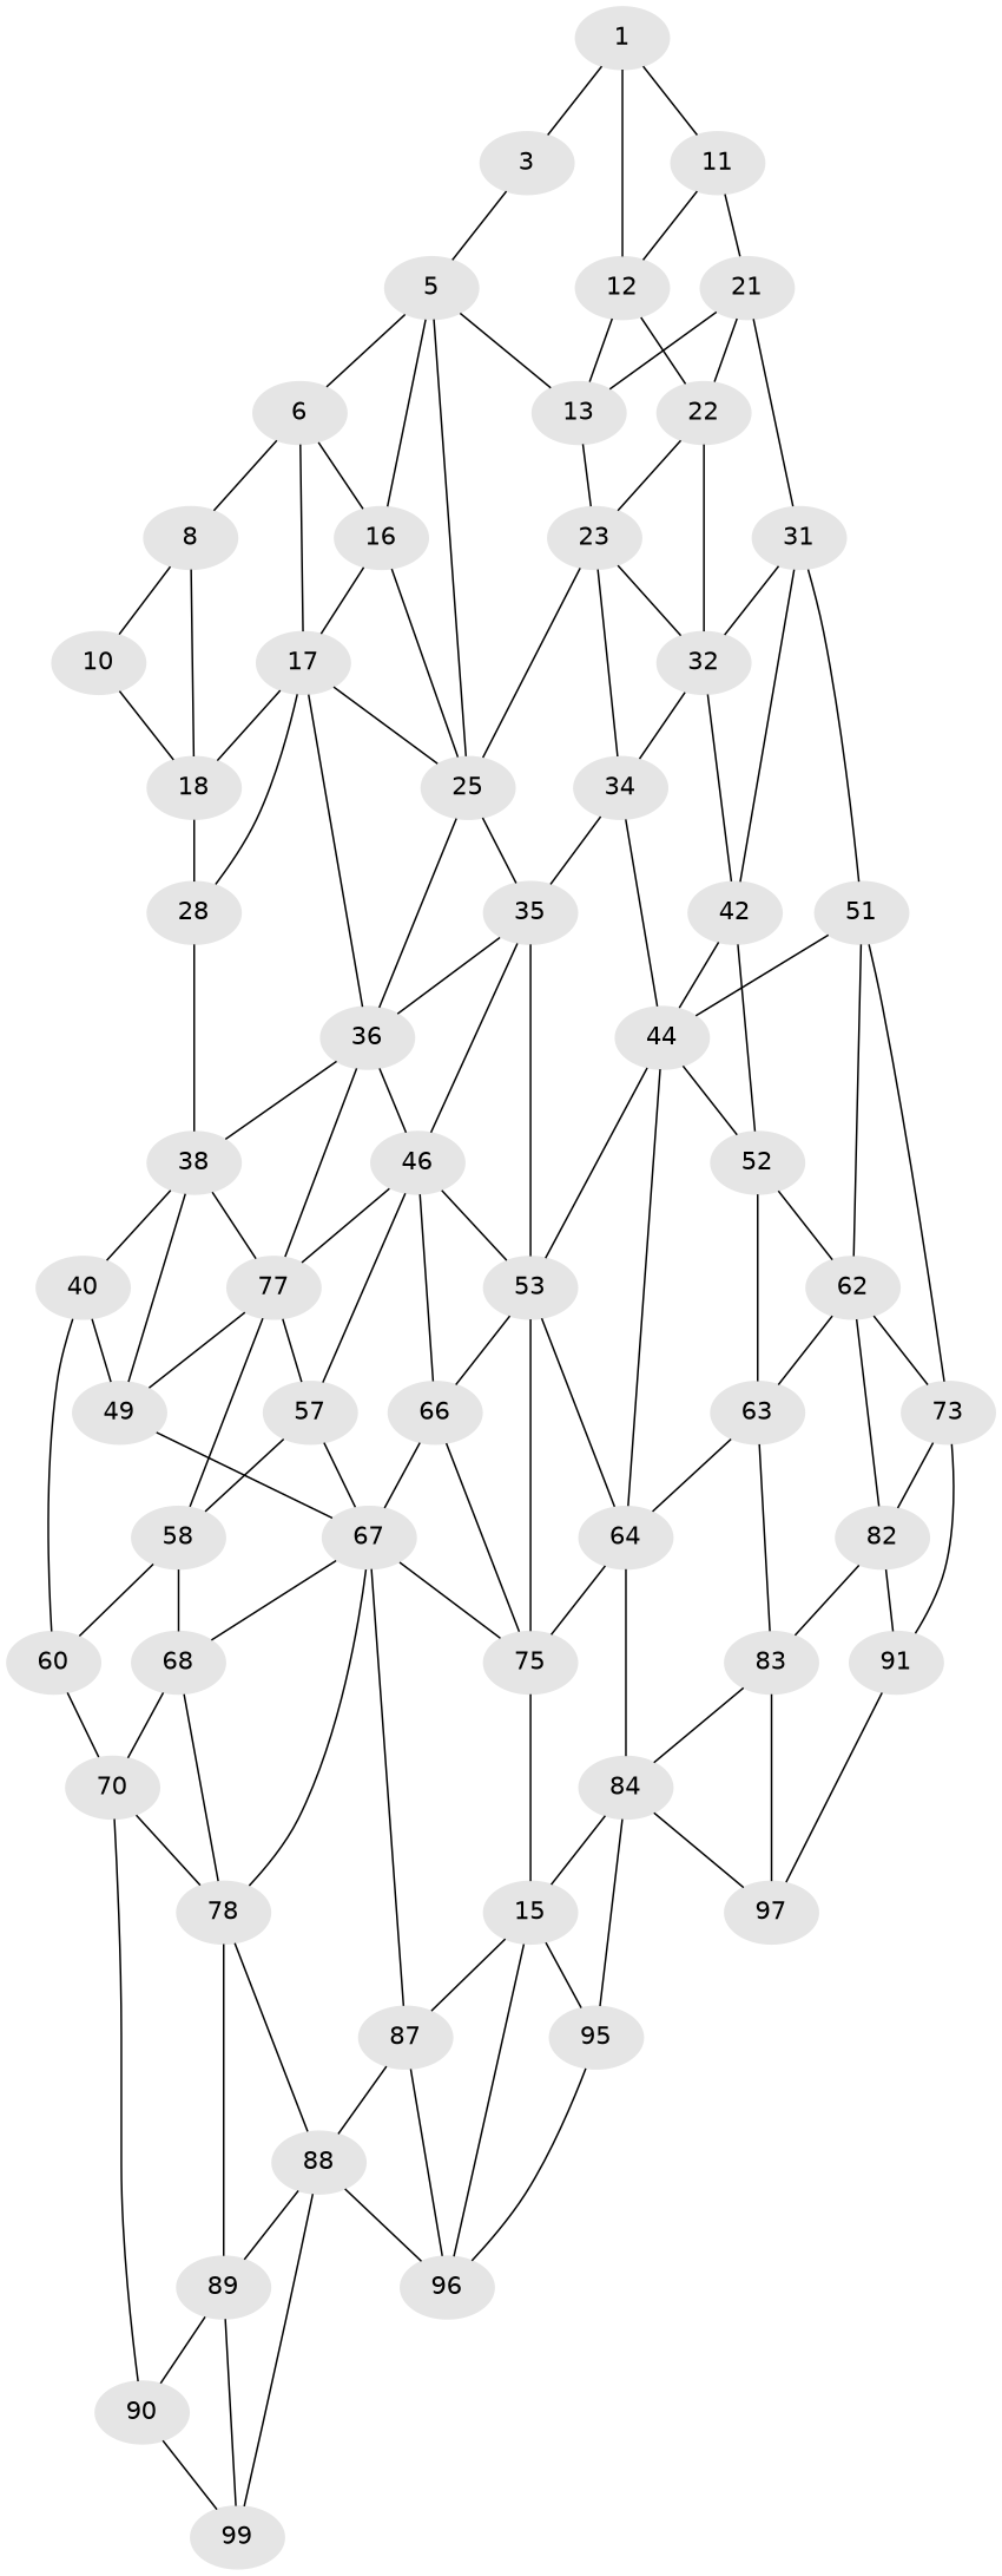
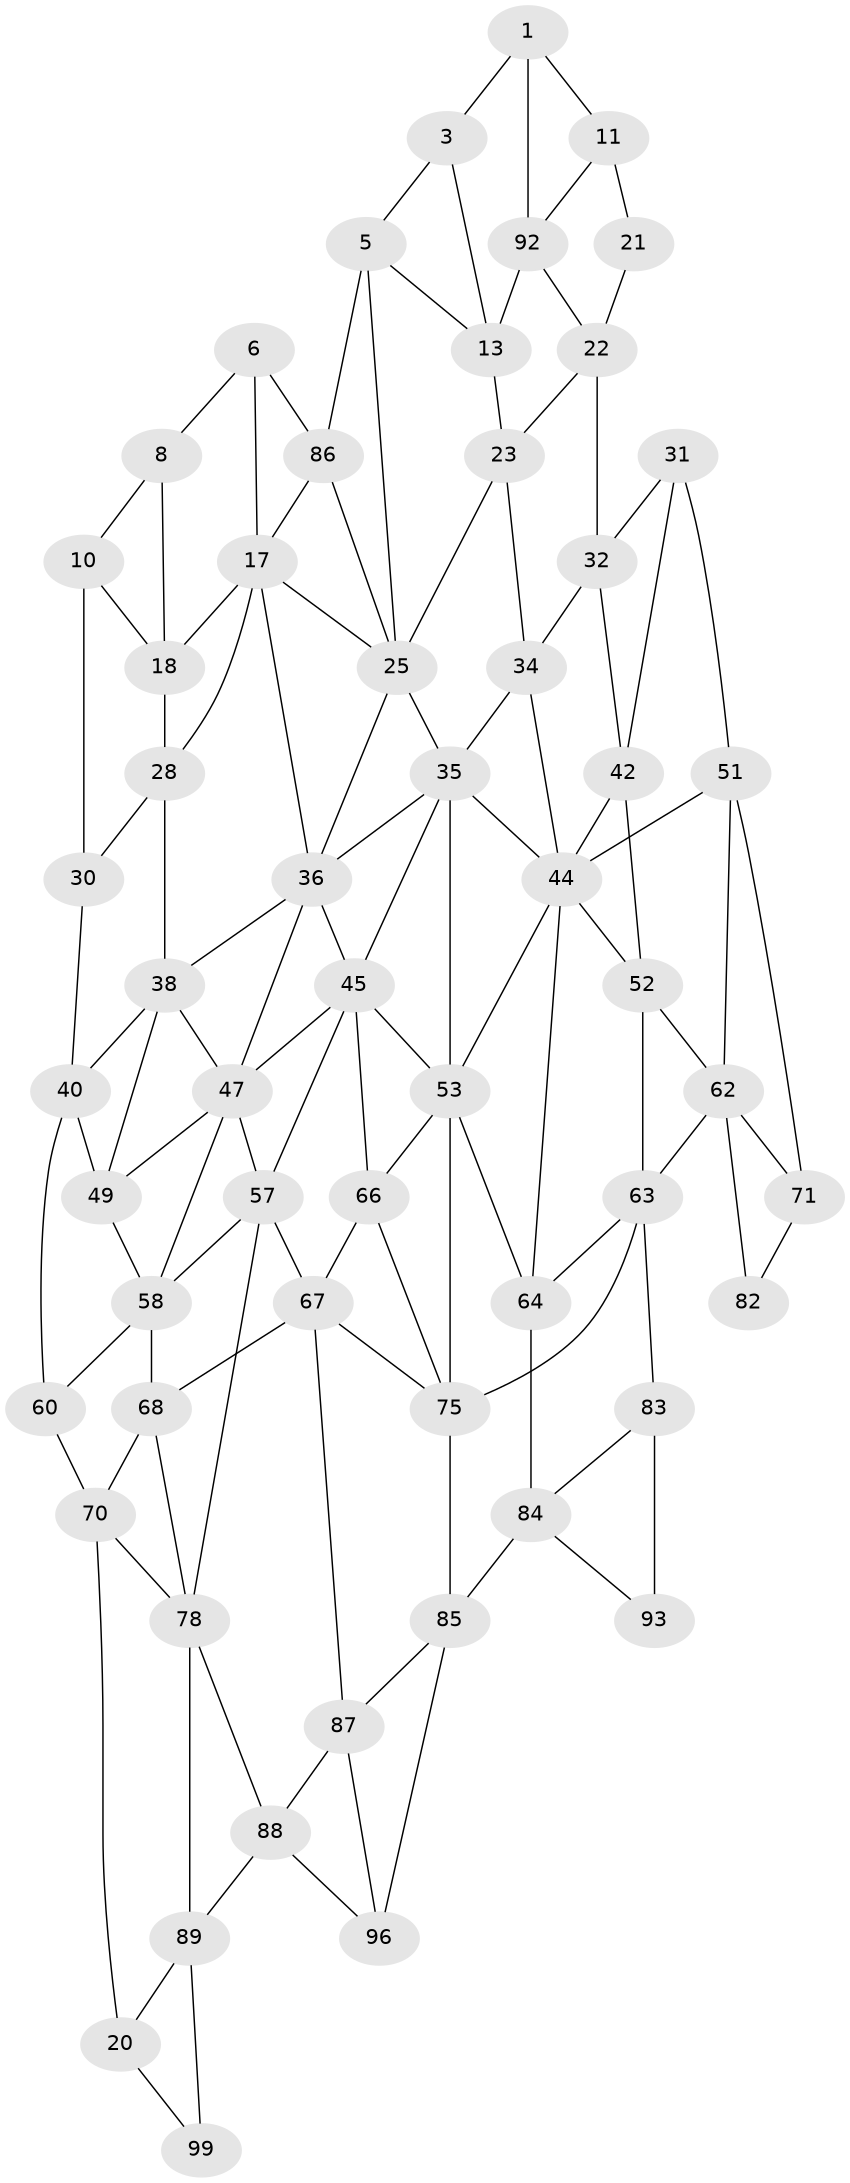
  graph {
    fontname="DejaVu Sans"
    node [color=gray90 fontname="DejaVu Sans" style=filled]
    edge [fontname="DejaVu Sans"]
    1 [super="+2"]
    3 [super="+4"]
    11
-   12
+   12 [label=92]
    5 [super="+15"]
    13 [super="+14"]
    21
    22
    6 [super="+7"]
-   16
+   16 [label=86]
    25 [super="+26"]
    23 [super="+24"]
    8 [super="+9"]
    17 [super="+27"]
    36 [super="+37"]
    35 [super="+45"]
    10 [super="+20"]
    18 [super="+19"]
    28 [super="+29"]
+   30
    40 [super="+50"]
    31 [super="+41"]
    32 [super="+33"]
    34
    38 [super="+39"]
-   46 [super="+56"]
-   47 [super="+48" label=77]
+   46 [super="+56" label=45]
+   47 [super="+48"]
    42 [super="+43"]
    51 [super="+61"]
    44 [super="+54"]
    n31 [label=53 super="+65"]
    49
    60
    52 [super="+53"]
    62 [super="+72"]
-   71 [super="+81" label=73]
+   71 [super="+81"]
    64 [super="+74"]
    57
    66
    75 [super="+76"]
    58 [super="+59"]
    70 [super="+80"]
    63 [super="+73"]
    84 [super="+94"]
    67 [super="+77"]
    68 [super="+69"]
    82
-   91 [super="+92"]
    83
-   85 [super="+86" label=15]
+   85 [super="+86"]
    78 [super="+79"]
    87
-   90
-   93 [label=97]
-   95
+   90 [label=20]
+   93
    88 [super="+98"]
    89
    96 [super="+97"]
    99 [super="+100"]
    1 -- 3
    1 -- 11
    1 -- 12
    3 -- 5
-   21 -- 13 [weight=2]
+   3 -- 13 [weight=2]
    11 -- 12
    11 -- 21
    12 -- 13
    12 -- 22
    5 -- 13
-   5 -- 6
    5 -- 16
    5 -- 25
    13 -- 23 [weight=2]
    21 -- 22
-   21 -- 31
    22 -- 23
    22 -- 32
    6 -- 16
    6 -- 8
    6 -- 17
    16 -- 25
    16 -- 17
    25 -- 36
    25 -- 35
    23 -- 25
-   23 -- 32
    23 -- 34
    8 -- 10
    8 -- 18 [weight=2]
    17 -- 25
    17 -- 36
    17 -- 18
    17 -- 28
    36 -- 38
    36 -- 46
    36 -- 47
    35 -- 36
    35 -- 46
+   35 -- 44
    35 -- n31
    10 -- 18
+   10 -- 30
    18 -- 28 [weight=2]
+   28 -- 30
    28 -- 38 [weight=2]
+   30 -- 40
    40 -- 49
    40 -- 60
    31 -- 32
    31 -- 42
    31 -- 51
    32 -- 34
    32 -- 42 [weight=2]
    34 -- 35
    34 -- 44
    38 -- 40
    38 -- 47
    38 -- 49
    46 -- 47
    46 -- n31
    46 -- 57
    46 -- 66
    47 -- 49
    47 -- 57
    47 -- 58
    42 -- 44
    42 -- 52 [weight=2]
    51 -- 44
    51 -- 62
    51 -- 71
    44 -- n31
    44 -- 52
    44 -- 64
    n31 -- 64
    n31 -- 66
    n31 -- 75
-   49 -- 67
+   49 -- 58
    60 -- 70
    52 -- 62
    52 -- 63
    62 -- 71
    62 -- 63 [weight=2]
    62 -- 82
    71 -- 82
-   71 -- 91
-   64 -- 75
+   63 -- 75
    64 -- 84
    57 -- 58
    57 -- 67
    66 -- 75
    66 -- 67
    75 -- 85 [weight=2]
    58 -- 60
    58 -- 68 [weight=2]
    70 -- 78
    70 -- 90
    63 -- 64 [weight=2]
    63 -- 83
    84 -- 85
    84 -- 93
-   84 -- 95
    67 -- 75
    67 -- 68
-   67 -- 78
+   57 -- 78
    67 -- 87
    68 -- 70
    68 -- 78 [weight=2]
-   82 -- 91
-   82 -- 83
-   91 -- 93
    83 -- 84
    83 -- 93
    85 -- 87
-   85 -- 95
    85 -- 96
    78 -- 88
    78 -- 89
    87 -- 88
    87 -- 96
    90 -- 99
-   95 -- 96
    88 -- 89
    88 -- 96
-   88 -- 99
    89 -- 90
    89 -- 99
  }
